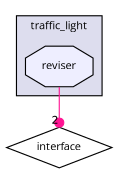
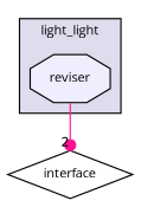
  digraph {
    compound=true
    fontname="Open Sans"
    node [fontname="Open Sans" fontsize=10]
    n1 [fillcolor="#eeeeff" label=reviser pencolor=black shape=octagon style=filled]
    n2 [label=interface shape=diamond]
    subgraph cluster_1 {
      bgcolor="#ddddee"
      fontsize=10
-     label=traffic_light
+     label=light_light
      pencolor=black
      n1
    }
    n1 -> n2 [headlabel=2 labeldistance=1.5 labelfontname=Helvetica labelfontsize=10 color=deeppink style=solid arrowhead=dot fontname="Open Sans"]
  }
